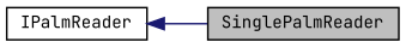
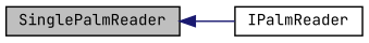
  digraph {
    rankdir=LR
    fontname="JetBrains Mono"
    node [color=black fontname="JetBrains Mono" fontsize=10 shape=record style=filled]
    n1 [fillcolor=grey75 fontcolor=black height=0.2 label=SinglePalmReader width=0.4]
    n2 [fillcolor=white height=0.2 label=IPalmReader width=0.4]
-   n2 -> n1 [color=midnightblue dir=back fontname="JetBrains Mono" fontsize=10 labelfontname=Helvetica labelfontsize=10 style=solid]
+   n1 -> n2 [color=midnightblue dir=back fontname="JetBrains Mono" fontsize=10 labelfontname=Helvetica labelfontsize=10 style=solid]
  }
